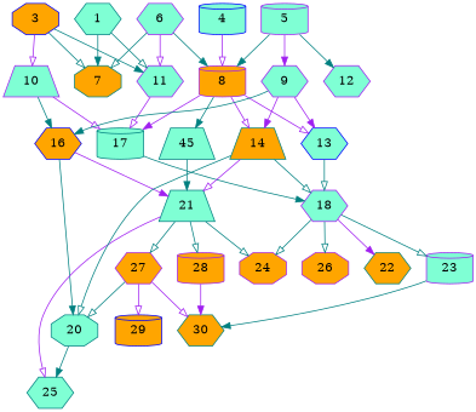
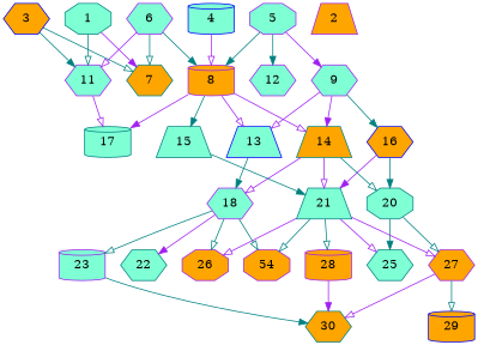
  digraph {
    node [alpha=0.17 color=purple fillcolor=aquamarine shape=hexagon style=filled]
    edge [arrowhead=onormal color=teal]
-   1 [alpha=0.07 color=teal expect_size=34370560]
-   7 [alpha=0.06 color=teal expect_size=39059456 fillcolor=orange shape=octagon]
+   1 [alpha=0.07 color=teal expect_size=34370560 shape=octagon]
+   7 [alpha=0.06 color=teal expect_size=39059456 fillcolor=orange]
    11 [alpha=0.13 expect_size=42544128]
    17 [alpha=0.00 color=teal expect_size=43802624 shape=cylinder]
    18 [expect_size=11369472]
-   3 [alpha=0.11 color=blue expect_size=18692096 fillcolor=orange shape=octagon]
-   10 [alpha=0.12 expect_size=28525568 shape=trapezium]
+   2 [alpha=0.01 expect_size=52415488 fillcolor=orange shape=trapezium]
+   3 [alpha=0.11 color=blue expect_size=18692096 fillcolor=orange]
    16 [alpha=0.10 color=blue expect_size=6025216 fillcolor=orange]
    12 [alpha=0.13 expect_size=11364352]
    20 [alpha=0.15 color=teal expect_size=47033344 shape=octagon]
    21 [alpha=0.18 color=teal expect_size=28360704 shape=trapezium]
    4 [alpha=0.07 color=blue expect_size=46797824 shape=cylinder]
    8 [alpha=0.14 expect_size=17113088 fillcolor=orange shape=cylinder]
-   13 [alpha=0.07 color=blue expect_size=14018560]
+   13 [alpha=0.07 color=blue expect_size=14018560 shape=trapezium]
    14 [alpha=0.16 color=teal expect_size=41074688 fillcolor=orange shape=trapezium]
-   15 [alpha=0.03 color=teal expect_size=11559936 shape=trapezium label=45]
-   5 [alpha=0.18 expect_size=33470464 shape=cylinder]
+   15 [alpha=0.03 color=teal expect_size=11559936 shape=trapezium]
+   5 [alpha=0.18 expect_size=33470464 shape=octagon]
    9 [alpha=0.01 expect_size=13249536]
    6 [alpha=0.16 expect_size=14807040]
-   22 [alpha=0.01 color=teal expect_size=12786688 fillcolor=orange]
+   22 [alpha=0.01 color=teal expect_size=12786688]
    23 [alpha=0.10 expect_size=42744832 shape=cylinder]
-   24 [expect_size=11734016 fillcolor=orange shape=octagon]
+   24 [expect_size=11734016 fillcolor=orange shape=octagon label=54]
    26 [alpha=0.18 expect_size=10489856 fillcolor=orange shape=octagon]
    25 [alpha=0.15 color=teal expect_size=50419712]
    27 [alpha=0.15 expect_size=33295360 fillcolor=orange]
    28 [expect_size=34257920 fillcolor=orange shape=cylinder]
    30 [color=teal expect_size=37785600 fillcolor=orange]
    29 [alpha=0.02 color=blue expect_size=28066816 fillcolor=orange shape=cylinder]
-   1 -> 7 [arrowhead=normal]
+   1 -> 7 [arrowhead=normal color=purple]
    1 -> 11
    11 -> 17 [color=purple]
-   17 -> 18 [arrowhead=normal]
    18 -> 22 [arrowhead=normal color=purple]
    18 -> 23
    18 -> 24
    18 -> 26
    3 -> 7
    3 -> 11 [arrowhead=normal]
-   3 -> 10 [color=purple]
-   10 -> 17 [color=purple]
-   10 -> 16 [arrowhead=normal]
    16 -> 20 [arrowhead=normal]
    16 -> 21 [arrowhead=normal color=purple]
    20 -> 25 [arrowhead=normal]
-   27 -> 20
+   20 -> 27
    21 -> 24
+   21 -> 26 [color=purple]
    21 -> 25 [color=purple]
-   21 -> 27
+   21 -> 27 [color=purple]
    21 -> 28
    4 -> 8 [color=purple]
    8 -> 17 [arrowhead=normal color=purple]
    8 -> 13 [color=purple]
    8 -> 14 [color=purple]
    8 -> 15 [arrowhead=normal]
-   13 -> 18
-   14 -> 18
+   13 -> 18 [arrowhead=normal]
+   14 -> 18 [color=purple]
    14 -> 20
    14 -> 21 [color=purple]
    15 -> 21 [arrowhead=normal]
    5 -> 12 [arrowhead=normal]
    5 -> 8 [arrowhead=normal]
    5 -> 9 [arrowhead=normal color=purple]
    9 -> 16 [arrowhead=normal]
-   9 -> 13 [arrowhead=normal color=purple]
+   9 -> 13 [color=purple]
    9 -> 14 [arrowhead=normal color=purple]
    6 -> 7
    6 -> 11 [color=purple]
    6 -> 8 [arrowhead=normal]
    23 -> 30 [arrowhead=normal]
    27 -> 30 [color=purple]
-   27 -> 29 [color=purple]
+   27 -> 29
    28 -> 30 [arrowhead=normal color=purple]
  }
